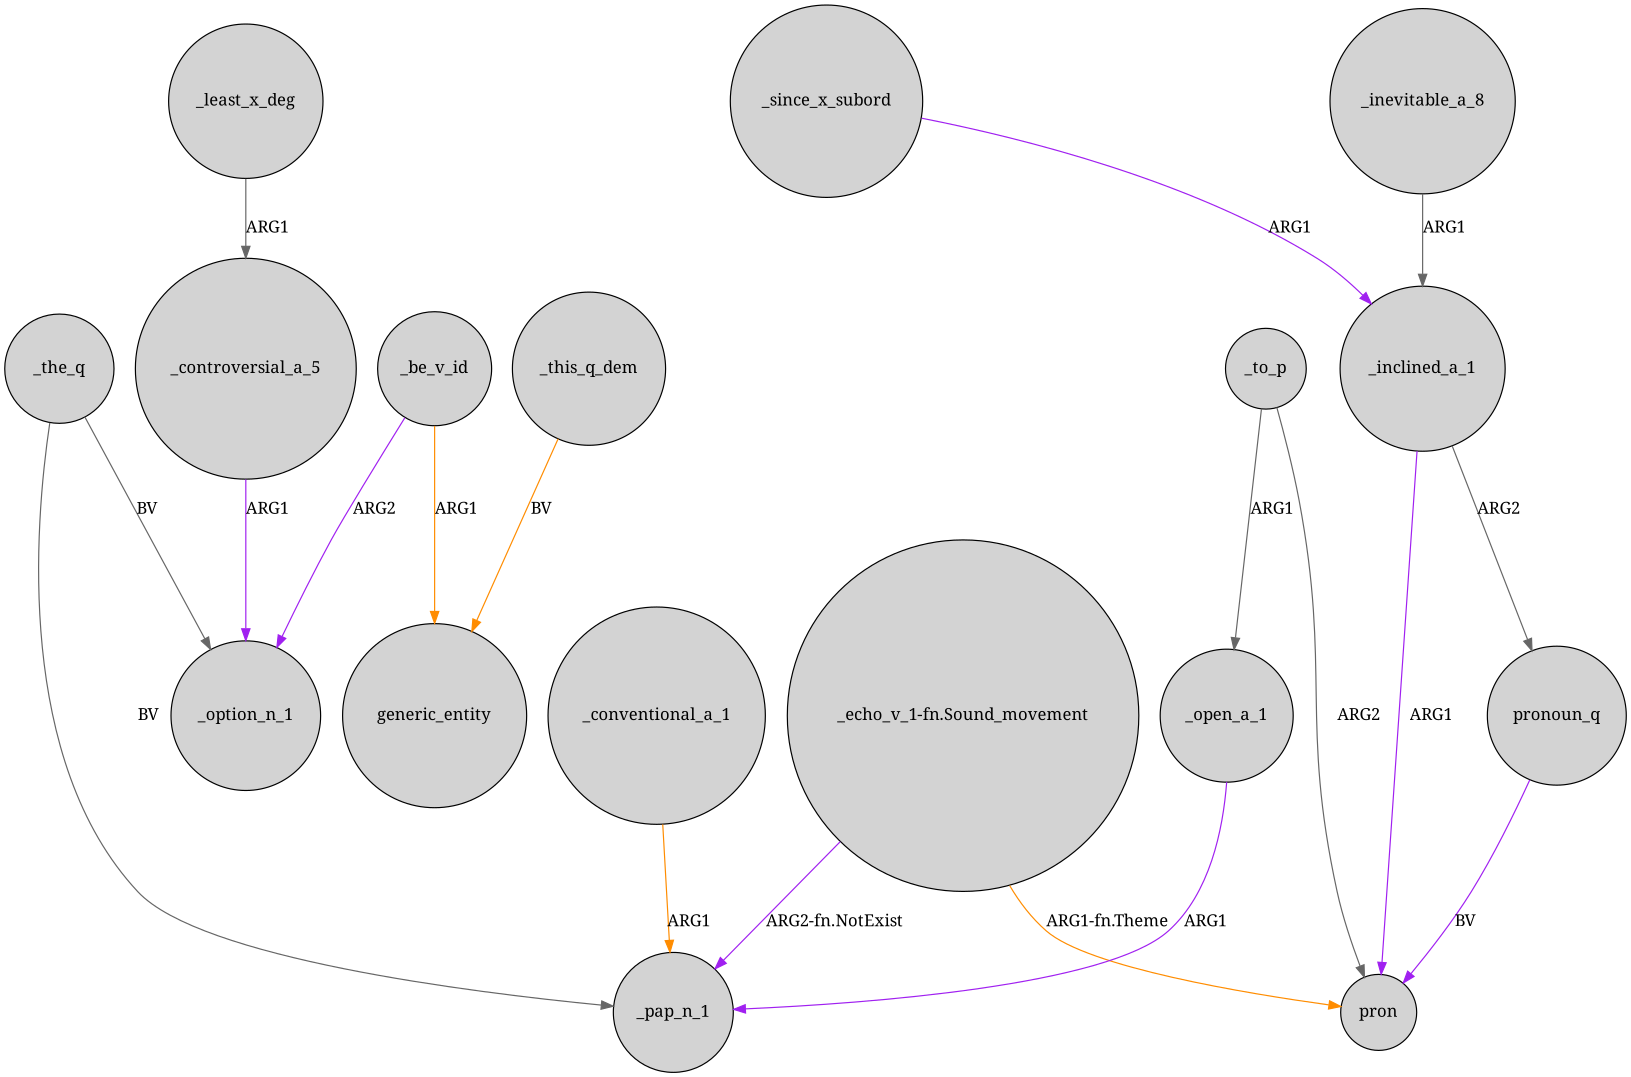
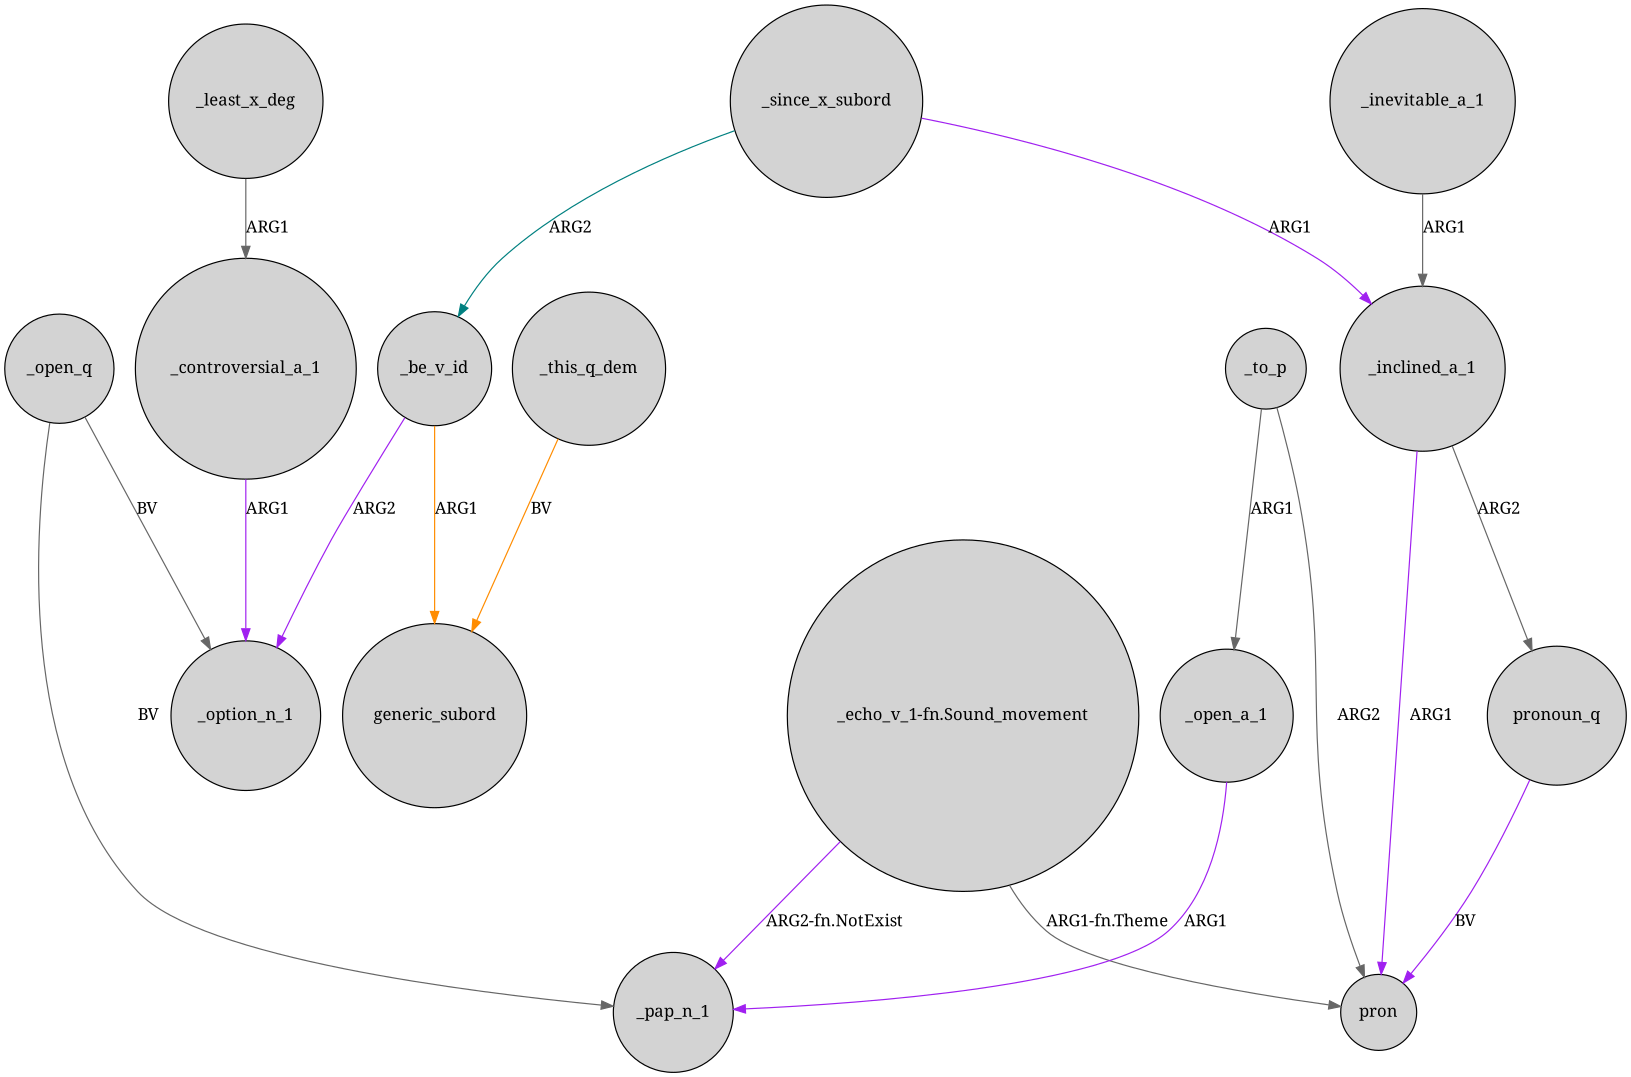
  digraph {
    fontname="Noto Serif"
    node [fontname="Noto Serif" shape=circle style=filled]
    edge [color=gray40 fontname="Noto Serif"]
    _least_x_deg
-   _controversial_a_1 [label=_controversial_a_5]
+   _controversial_a_1
    _option_n_1
-   _inevitable_a_1 [label=_inevitable_a_8]
+   _inevitable_a_1
    _inclined_a_1
    pron
    pronoun_q
    "_echo_v_1-fn.Sound_movement"
    _pap_n_1
-   _the_q
+   _the_q [label=_open_q]
    _open_a_1
    _be_v_id
-   generic_entity
+   generic_entity [label=generic_subord]
    _to_p
    _since_x_subord
    _this_q_dem
-   _conventional_a_1
    _least_x_deg -> _controversial_a_1 [label=ARG1]
    _controversial_a_1 -> _option_n_1 [color=purple label=ARG1]
    _inevitable_a_1 -> _inclined_a_1 [label=ARG1]
    _inclined_a_1 -> pron [color=purple label=ARG1]
    _inclined_a_1 -> pronoun_q [label=ARG2]
    pronoun_q -> pron [color=purple label=BV]
-   "_echo_v_1-fn.Sound_movement" -> pron [color=darkorange label="ARG1-fn.Theme"]
+   "_echo_v_1-fn.Sound_movement" -> pron [label="ARG1-fn.Theme"]
    "_echo_v_1-fn.Sound_movement" -> _pap_n_1 [color=purple label="ARG2-fn.NotExist"]
    _the_q -> _option_n_1 [label=BV]
    _the_q -> _pap_n_1 [label=BV]
    _open_a_1 -> _pap_n_1 [color=purple label=ARG1]
    _be_v_id -> _option_n_1 [color=purple label=ARG2]
    _be_v_id -> generic_entity [color=darkorange label=ARG1]
    _to_p -> pron [label=ARG2]
    _to_p -> _open_a_1 [label=ARG1]
    _since_x_subord -> _inclined_a_1 [color=purple label=ARG1]
+   _since_x_subord -> _be_v_id [color=teal label=ARG2]
    _this_q_dem -> generic_entity [color=darkorange label=BV]
-   _conventional_a_1 -> _pap_n_1 [color=darkorange label=ARG1]
  }
